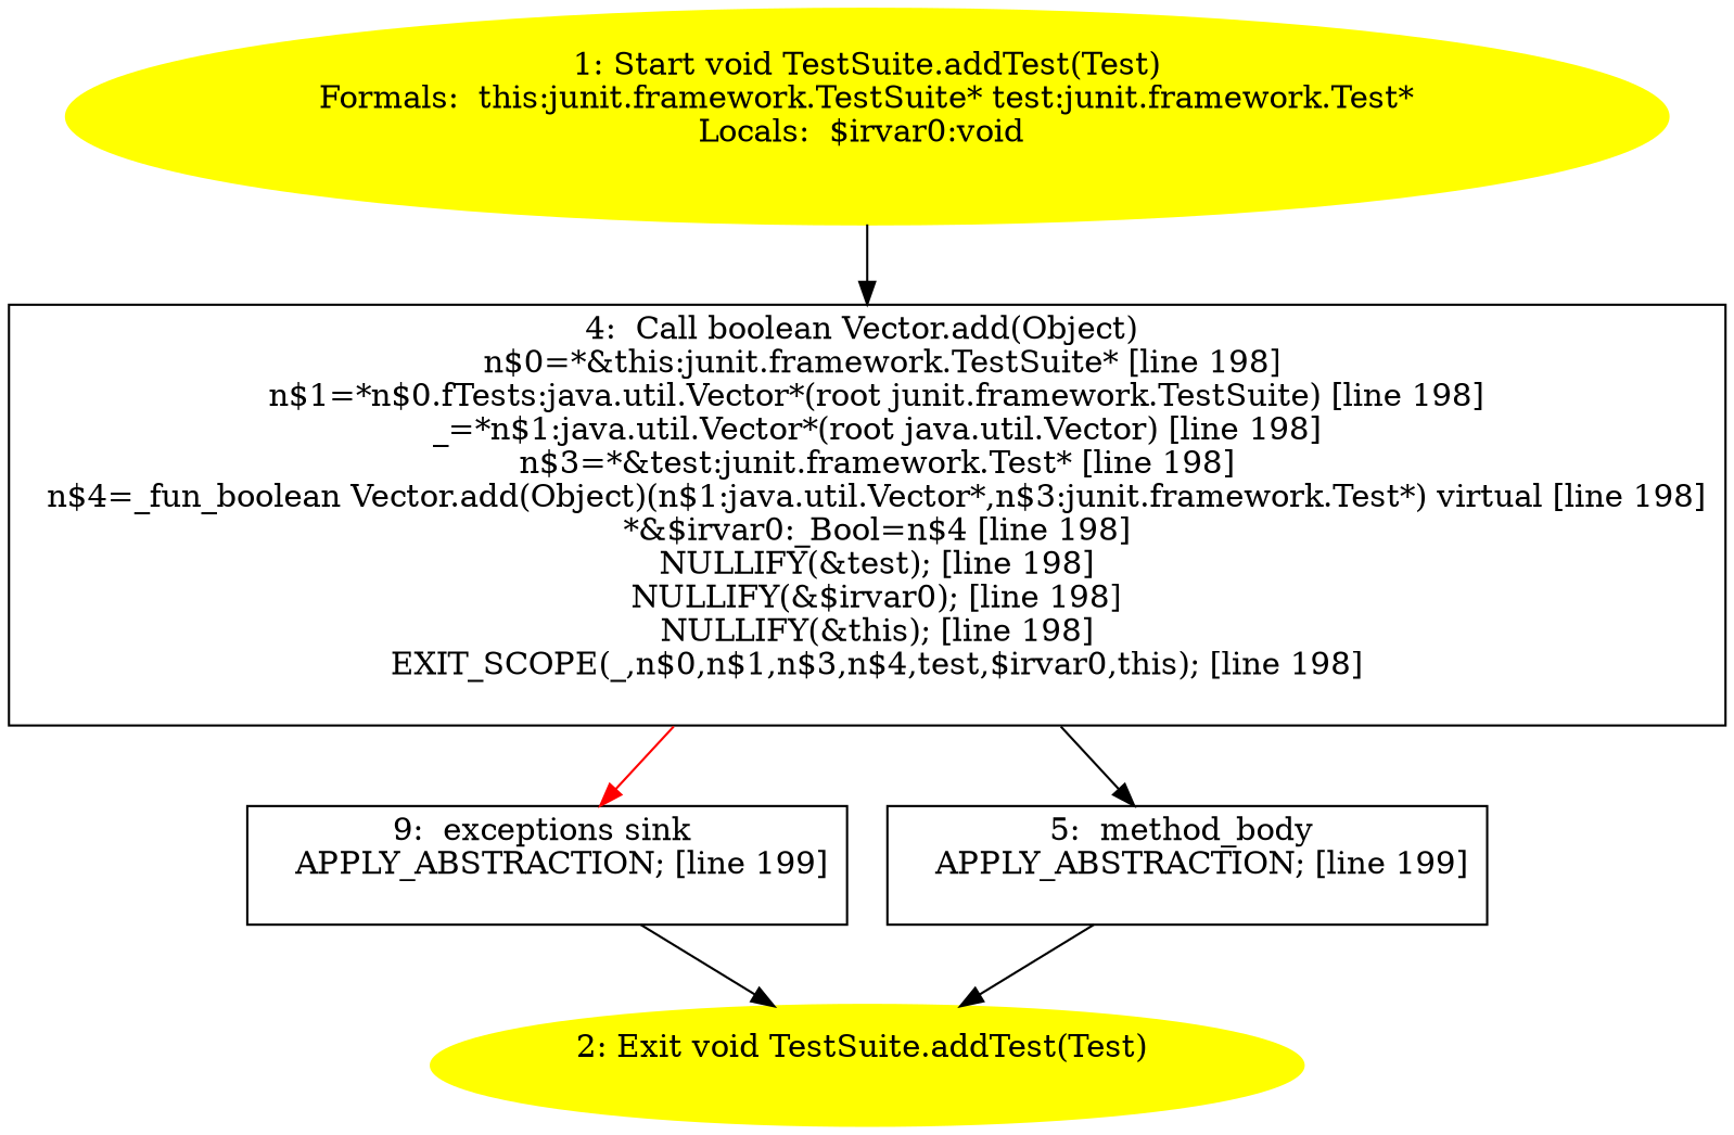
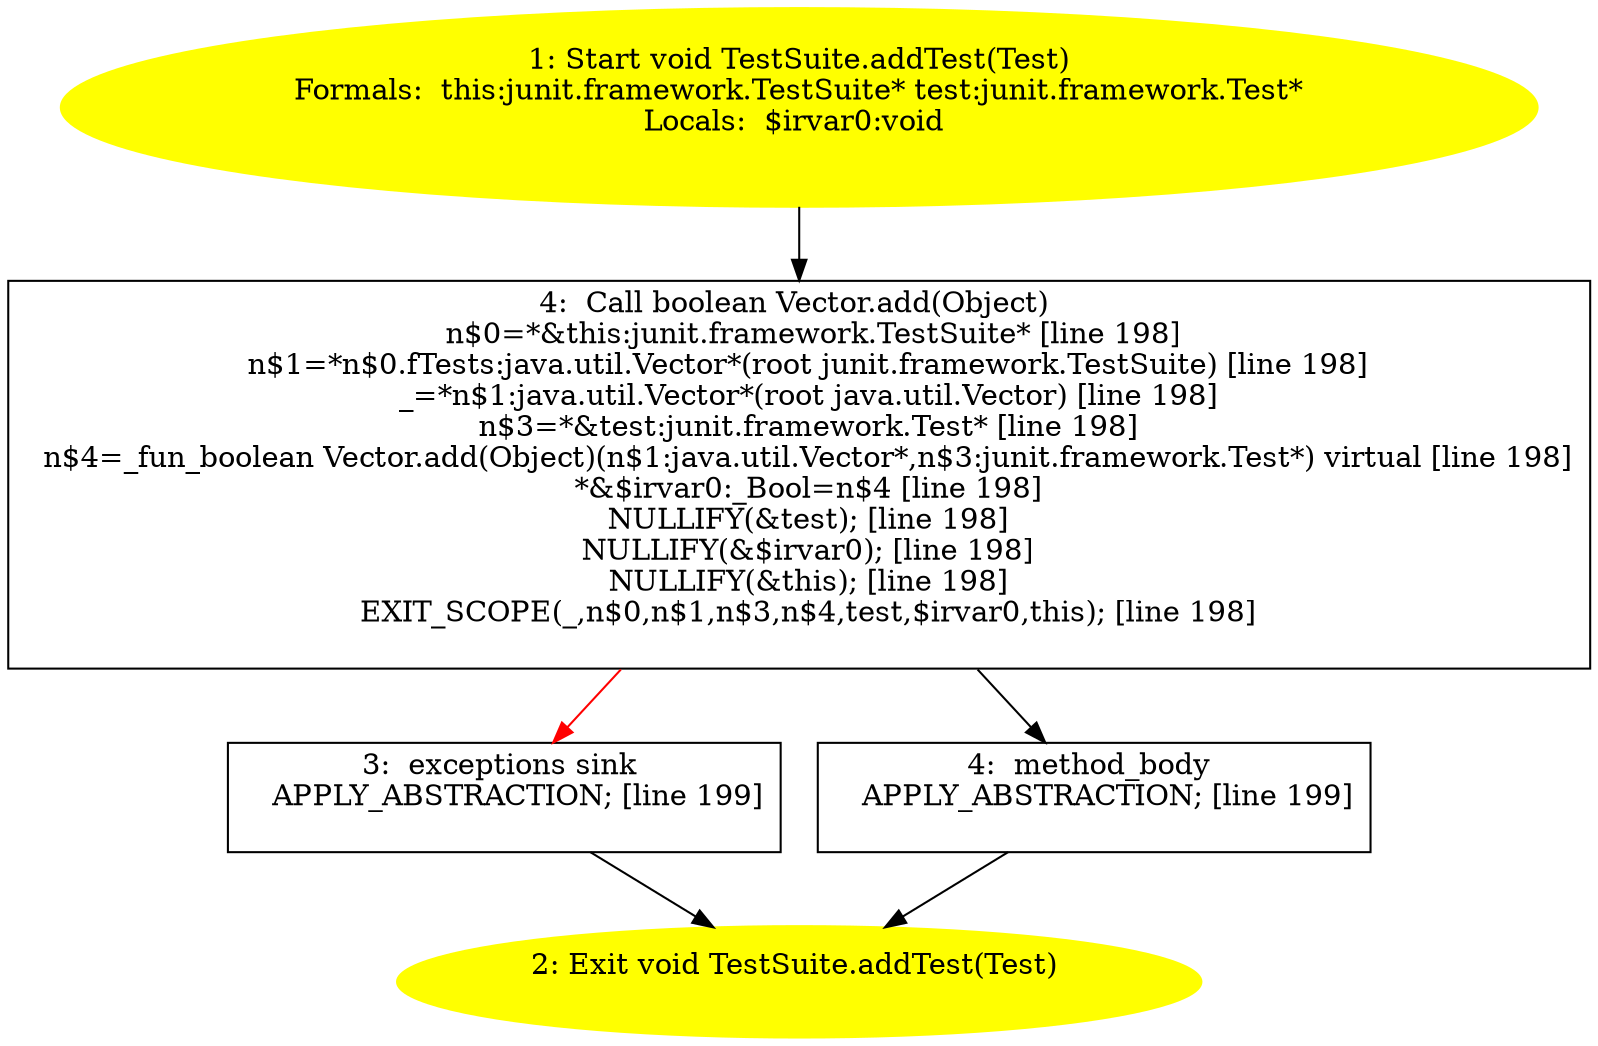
  digraph {
    node [shape=box]
    n1 [color=yellow label="1: Start void TestSuite.addTest(Test)\nFormals:  this:junit.framework.TestSuite* test:junit.framework.Test*\nLocals:  $irvar0:void \n  " style=filled shape=""]
    n2 [label="4:  Call boolean Vector.add(Object) \n   n$0=*&this:junit.framework.TestSuite* [line 198]\n  n$1=*n$0.fTests:java.util.Vector*(root junit.framework.TestSuite) [line 198]\n  _=*n$1:java.util.Vector*(root java.util.Vector) [line 198]\n  n$3=*&test:junit.framework.Test* [line 198]\n  n$4=_fun_boolean Vector.add(Object)(n$1:java.util.Vector*,n$3:junit.framework.Test*) virtual [line 198]\n  *&$irvar0:_Bool=n$4 [line 198]\n  NULLIFY(&test); [line 198]\n  NULLIFY(&$irvar0); [line 198]\n  NULLIFY(&this); [line 198]\n  EXIT_SCOPE(_,n$0,n$1,n$3,n$4,test,$irvar0,this); [line 198]\n "]
-   n3 [label="9:  exceptions sink \n   APPLY_ABSTRACTION; [line 199]\n "]
-   n4 [label="5:  method_body \n   APPLY_ABSTRACTION; [line 199]\n "]
+   n3 [label="3:  exceptions sink \n   APPLY_ABSTRACTION; [line 199]\n "]
+   n4 [label="4:  method_body \n   APPLY_ABSTRACTION; [line 199]\n "]
    n5 [color=yellow label="2: Exit void TestSuite.addTest(Test) \n  " style=filled shape=""]
    n1 -> n2
    n2 -> n3 [color=red]
    n2 -> n4
    n3 -> n5
    n4 -> n5
  }
